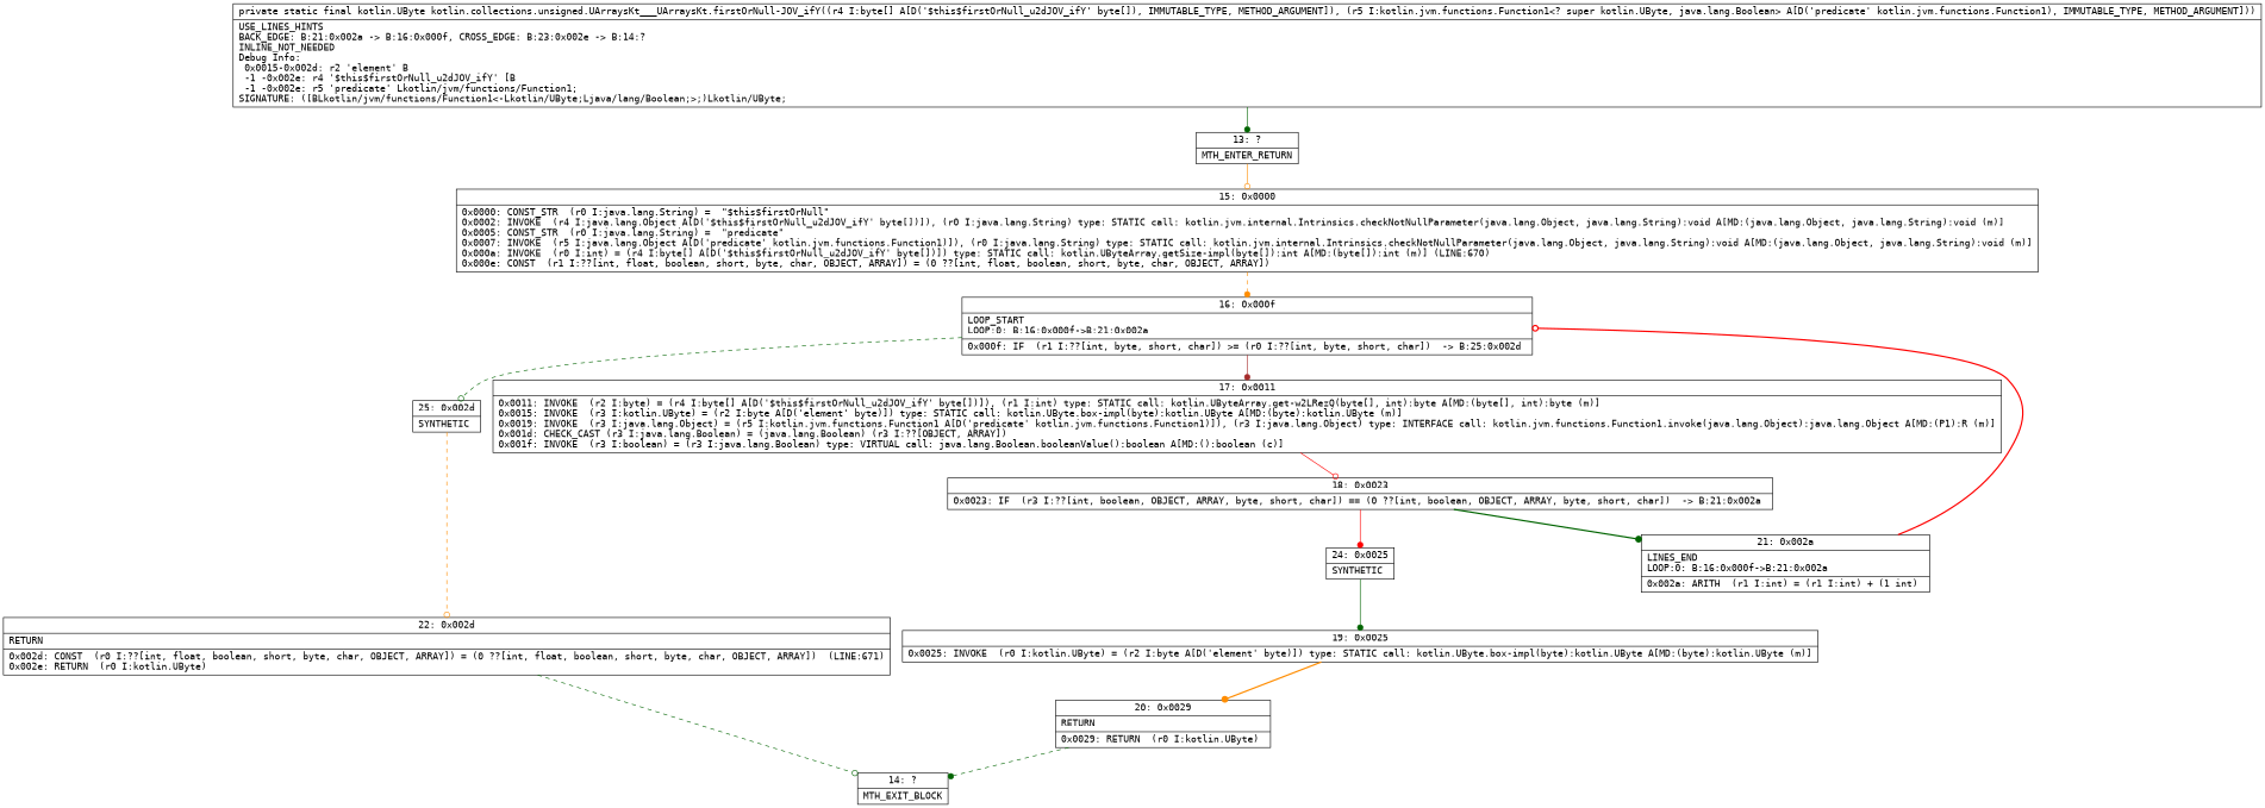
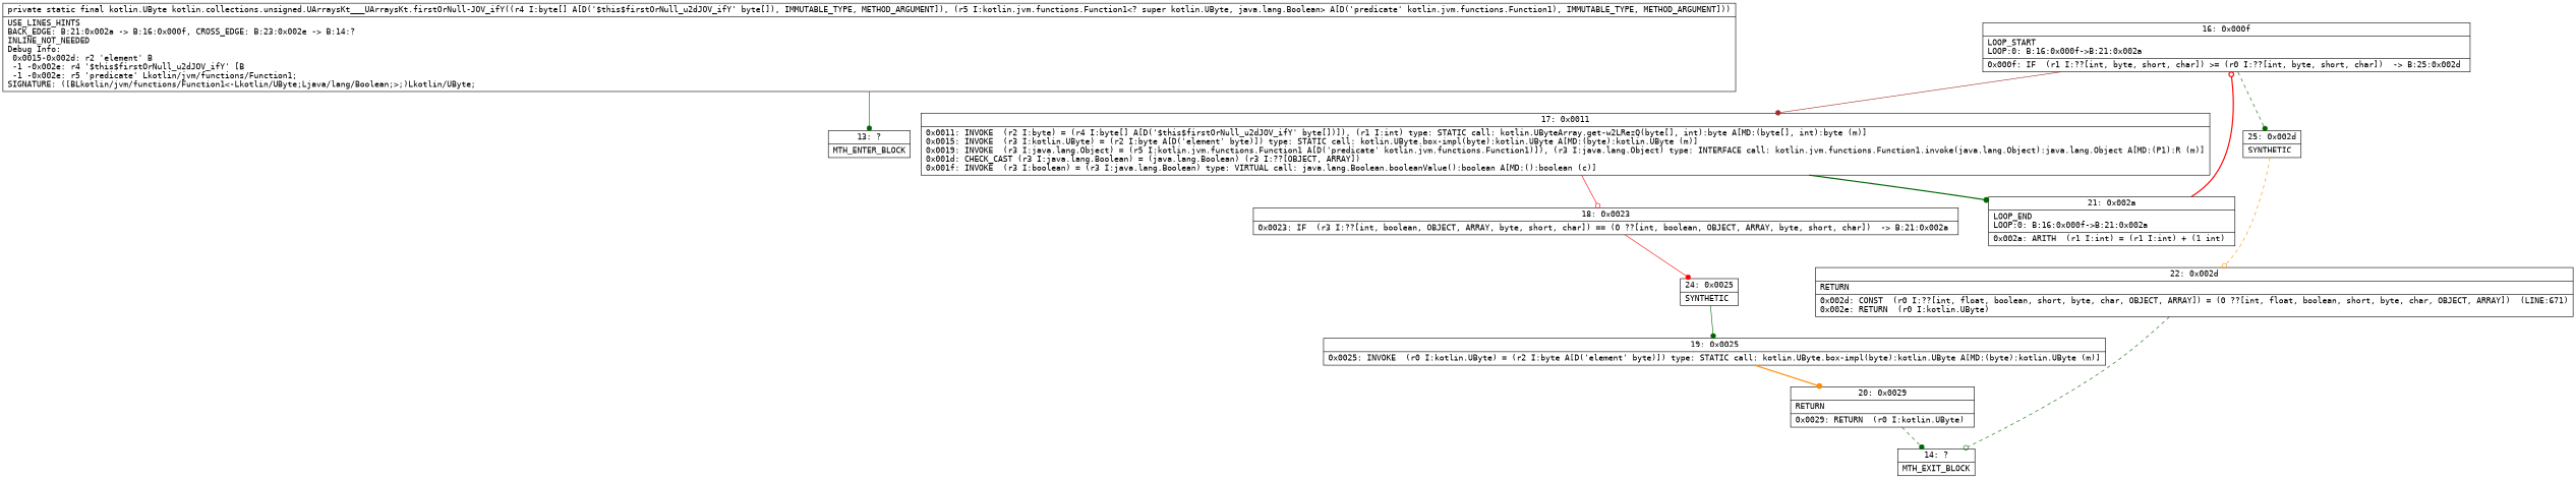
  digraph {
    fontname="DejaVu Sans Mono"
    node [fontname="DejaVu Sans Mono" shape=record]
    edge [arrowhead=dot color=darkgreen fontname="DejaVu Sans Mono" style=solid]
-   n1 [label="{13\:\ ?|MTH_ENTER_RETURN\l}"]
-   n2 [label="{15\:\ 0x0000|0x0000: CONST_STR  (r0 I:java.lang.String) =  \"$this$firstOrNull\" \l0x0002: INVOKE  (r4 I:java.lang.Object A[D('$this$firstOrNull_u2dJOV_ifY' byte[])]), (r0 I:java.lang.String) type: STATIC call: kotlin.jvm.internal.Intrinsics.checkNotNullParameter(java.lang.Object, java.lang.String):void A[MD:(java.lang.Object, java.lang.String):void (m)]\l0x0005: CONST_STR  (r0 I:java.lang.String) =  \"predicate\" \l0x0007: INVOKE  (r5 I:java.lang.Object A[D('predicate' kotlin.jvm.functions.Function1)]), (r0 I:java.lang.String) type: STATIC call: kotlin.jvm.internal.Intrinsics.checkNotNullParameter(java.lang.Object, java.lang.String):void A[MD:(java.lang.Object, java.lang.String):void (m)]\l0x000a: INVOKE  (r0 I:int) = (r4 I:byte[] A[D('$this$firstOrNull_u2dJOV_ifY' byte[])]) type: STATIC call: kotlin.UByteArray.getSize\-impl(byte[]):int A[MD:(byte[]):int (m)] (LINE:670)\l0x000e: CONST  (r1 I:??[int, float, boolean, short, byte, char, OBJECT, ARRAY]) = (0 ??[int, float, boolean, short, byte, char, OBJECT, ARRAY]) \l}"]
+   n1 [label="{13\:\ ?|MTH_ENTER_BLOCK\l}"]
    n3 [label="{16\:\ 0x000f|LOOP_START\lLOOP:0: B:16:0x000f\-\>B:21:0x002a\l|0x000f: IF  (r1 I:??[int, byte, short, char]) \>= (r0 I:??[int, byte, short, char])  \-\> B:25:0x002d \l}"]
    n4 [label="{17\:\ 0x0011|0x0011: INVOKE  (r2 I:byte) = (r4 I:byte[] A[D('$this$firstOrNull_u2dJOV_ifY' byte[])]), (r1 I:int) type: STATIC call: kotlin.UByteArray.get\-w2LRezQ(byte[], int):byte A[MD:(byte[], int):byte (m)]\l0x0015: INVOKE  (r3 I:kotlin.UByte) = (r2 I:byte A[D('element' byte)]) type: STATIC call: kotlin.UByte.box\-impl(byte):kotlin.UByte A[MD:(byte):kotlin.UByte (m)]\l0x0019: INVOKE  (r3 I:java.lang.Object) = (r5 I:kotlin.jvm.functions.Function1 A[D('predicate' kotlin.jvm.functions.Function1)]), (r3 I:java.lang.Object) type: INTERFACE call: kotlin.jvm.functions.Function1.invoke(java.lang.Object):java.lang.Object A[MD:(P1):R (m)]\l0x001d: CHECK_CAST (r3 I:java.lang.Boolean) = (java.lang.Boolean) (r3 I:??[OBJECT, ARRAY]) \l0x001f: INVOKE  (r3 I:boolean) = (r3 I:java.lang.Boolean) type: VIRTUAL call: java.lang.Boolean.booleanValue():boolean A[MD:():boolean (c)]\l}"]
    n5 [label="{25\:\ 0x002d|SYNTHETIC\l}"]
    n6 [label="{18\:\ 0x0023|0x0023: IF  (r3 I:??[int, boolean, OBJECT, ARRAY, byte, short, char]) == (0 ??[int, boolean, OBJECT, ARRAY, byte, short, char])  \-\> B:21:0x002a \l}"]
    n7 [label="{22\:\ 0x002d|RETURN\l|0x002d: CONST  (r0 I:??[int, float, boolean, short, byte, char, OBJECT, ARRAY]) = (0 ??[int, float, boolean, short, byte, char, OBJECT, ARRAY])  (LINE:671)\l0x002e: RETURN  (r0 I:kotlin.UByte) \l}"]
-   n8 [label="{21\:\ 0x002a|LINES_END\lLOOP:0: B:16:0x000f\-\>B:21:0x002a\l|0x002a: ARITH  (r1 I:int) = (r1 I:int) + (1 int) \l}"]
+   n8 [label="{21\:\ 0x002a|LOOP_END\lLOOP:0: B:16:0x000f\-\>B:21:0x002a\l|0x002a: ARITH  (r1 I:int) = (r1 I:int) + (1 int) \l}"]
    n9 [label="{24\:\ 0x0025|SYNTHETIC\l}"]
    n10 [label="{19\:\ 0x0025|0x0025: INVOKE  (r0 I:kotlin.UByte) = (r2 I:byte A[D('element' byte)]) type: STATIC call: kotlin.UByte.box\-impl(byte):kotlin.UByte A[MD:(byte):kotlin.UByte (m)]\l}"]
    n11 [label="{20\:\ 0x0029|RETURN\l|0x0029: RETURN  (r0 I:kotlin.UByte) \l}"]
    n12 [label="{14\:\ ?|MTH_EXIT_BLOCK\l}"]
    n13 [label="{private static final kotlin.UByte kotlin.collections.unsigned.UArraysKt___UArraysKt.firstOrNull\-JOV_ifY((r4 I:byte[] A[D('$this$firstOrNull_u2dJOV_ifY' byte[]), IMMUTABLE_TYPE, METHOD_ARGUMENT]), (r5 I:kotlin.jvm.functions.Function1\<? super kotlin.UByte, java.lang.Boolean\> A[D('predicate' kotlin.jvm.functions.Function1), IMMUTABLE_TYPE, METHOD_ARGUMENT]))  | USE_LINES_HINTS\lBACK_EDGE: B:21:0x002a \-\> B:16:0x000f, CROSS_EDGE: B:23:0x002e \-\> B:14:?\lINLINE_NOT_NEEDED\lDebug Info:\l  0x0015\-0x002d: r2 'element' B\l  \-1 \-0x002e: r4 '$this$firstOrNull_u2dJOV_ifY' [B\l  \-1 \-0x002e: r5 'predicate' Lkotlin\/jvm\/functions\/Function1;\lSIGNATURE: ([BLkotlin\/jvm\/functions\/Function1\<\-Lkotlin\/UByte;Ljava\/lang\/Boolean;\>;)Lkotlin\/UByte;\l}"]
-   n1 -> n2 [arrowhead=odot color=darkorange]
-   n2 -> n3 [color=darkorange style=dashed]
    n3 -> n4 [color=brown]
-   n3 -> n5 [arrowhead=odot style=dashed]
+   n3 -> n5 [style=dashed]
    n4 -> n6 [arrowhead=odot color=red]
    n5 -> n7 [arrowhead=odot color=darkorange style=dashed]
-   n6 -> n8 [style=bold]
+   n4 -> n8 [style=bold]
    n6 -> n9 [color=red]
    n7 -> n12 [arrowhead=odot style=dashed]
    n8 -> n3 [arrowhead=odot color=red style=bold]
    n9 -> n10
    n10 -> n11 [color=darkorange style=bold]
    n11 -> n12 [style=dashed]
    n13 -> n1
  }
